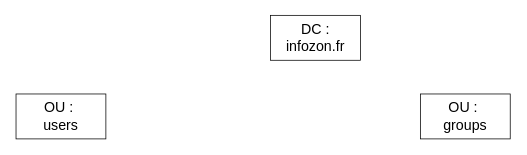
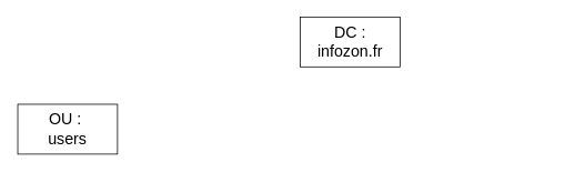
  <mxCell id="0" />
  <mxCell id="1" parent="0" />
  <mxCell id="2" value="&lt;font style=&quot;font-size: 19px;&quot;&gt;DC : infozon.fr&lt;/font&gt;" style="rounded=0;whiteSpace=wrap;html=1;" vertex="1" parent="1"><mxGeometry x="360" y="20" width="120" height="60" as="geometry" /></mxCell>
  <mxCell id="3" value="&lt;div&gt;&lt;font style=&quot;font-size: 19px;&quot;&gt;OU :&amp;nbsp;&lt;/font&gt;&lt;/div&gt;&lt;div&gt;&lt;font style=&quot;font-size: 19px;&quot;&gt;users&lt;/font&gt;&lt;/div&gt;" style="rounded=0;whiteSpace=wrap;html=1;" vertex="1" parent="1"><mxGeometry x="20" y="125" width="120" height="60" as="geometry" /></mxCell>
- <mxCell id="4" value="&lt;div&gt;&lt;font style=&quot;font-size: 19px;&quot;&gt;OU :&amp;nbsp;&lt;/font&gt;&lt;/div&gt;&lt;div&gt;&lt;font style=&quot;font-size: 19px;&quot;&gt;groups&lt;/font&gt;&lt;/div&gt;" style="rounded=0;whiteSpace=wrap;html=1;" vertex="1" parent="1"><mxGeometry x="560" y="125" width="120" height="60" as="geometry" /></mxCell>
